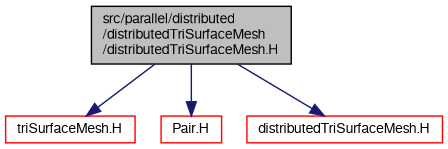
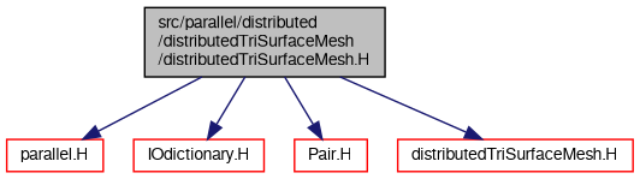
  digraph {
    node [color=red fontname=FreeSans fontsize=10 shape=record]
    edge [color=midnightblue fontname=FreeSans fontsize=10 labelfontname=FreeSans labelfontsize=10 style=solid]
    n1 [color=black fillcolor=grey75 fontcolor=black height=0.2 label="src/parallel/distributed\l/distributedTriSurfaceMesh\l/distributedTriSurfaceMesh.H" style=filled width=0.4]
-   n2 [height=0.2 label="triSurfaceMesh.H" width=0.4]
+   n2 [height=0.2 label="parallel.H" width=0.4]
+   n3 [height=0.2 label="IOdictionary.H" width=0.4]
    n4 [height=0.2 label="Pair.H" width=0.4]
    n5 [height=0.2 label="distributedTriSurfaceMesh.H" width=0.4]
    n1 -> n2
+   n1 -> n3
    n1 -> n4
    n1 -> n5
  }
